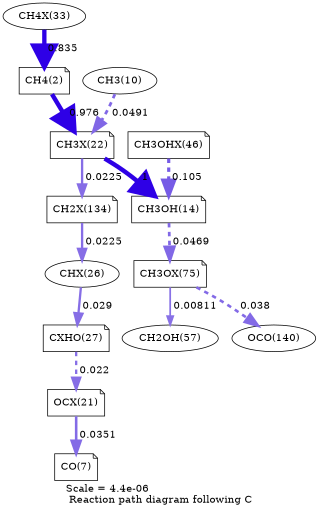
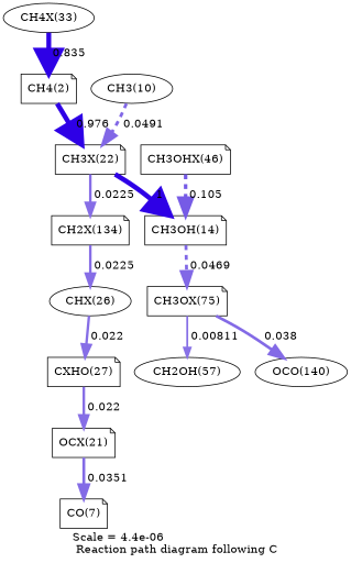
  digraph {
    fontname="DejaVu Serif"
    label="Scale = 4.4e-06\l Reaction path diagram following C"
    node [fontname="DejaVu Serif" shape=note]
    edge [arrowsize=1.57 color="0.7, 0.523, 0.9" fontname="DejaVu Serif" penwidth=3.14 style=solid]
    n1 [label="CH4X(33)" shape=ellipse]
    n2 [label="CH4(2)"]
    n3 [label="CH3X(22)"]
    n4 [label="CH3OH(14)"]
    n5 [label="CH2X(134)"]
    n6 [label="CH3OX(75)"]
    n7 [label="CHX(26)" shape=ellipse]
    n8 [label="CH3(10)" shape=ellipse]
    n9 [label="OCO(140)" shape=ellipse]
    n10 [label="CH2OH(57)" shape=ellipse]
    n11 [label="CXHO(27)"]
    n12 [label="CH3OHX(46)"]
    n13 [label="OCX(21)"]
    n14 [label="CO(7)"]
    n1 -> n2 [arrowsize=2.93 color="0.7, 1.33, 0.9" label=" 0.835" penwidth=5.86 style=bold]
    n2 -> n3 [arrowsize=2.99 color="0.7, 1.48, 0.9" label=" 0.976" penwidth=5.98]
    n3 -> n4 [arrowsize=3 color="0.7, 1.5, 0.9" label=" 1" penwidth=6]
    n3 -> n5 [label=" 0.0225"]
    n4 -> n6 [arrowsize=1.84 color="0.7, 0.547, 0.9" label=" 0.0469" penwidth=3.69 style=dashed]
    n5 -> n7 [label=" 0.0225"]
-   n6 -> n9 [arrowsize=1.77 color="0.7, 0.538, 0.9" label=" 0.038" penwidth=3.53 style=dashed]
+   n6 -> n9 [arrowsize=1.77 color="0.7, 0.538, 0.9" label=" 0.038" penwidth=3.53]
    n6 -> n10 [arrowsize=1.18 color="0.7, 0.508, 0.9" label=" 0.00811" penwidth=2.36]
-   n7 -> n11 [arrowsize=1.56 color="0.7, 0.522, 0.9" label=" 0.029" penwidth=3.12]
+   n7 -> n11 [arrowsize=1.56 color="0.7, 0.522, 0.9" label=" 0.022" penwidth=3.12]
    n8 -> n3 [arrowsize=1.86 color="0.7, 0.549, 0.9" label=" 0.0491" penwidth=3.73 style=dashed]
-   n11 -> n13 [arrowsize=1.56 color="0.7, 0.522, 0.9" label=" 0.022" penwidth=3.12 style=dashed]
+   n11 -> n13 [arrowsize=1.56 color="0.7, 0.522, 0.9" label=" 0.022" penwidth=3.12]
    n12 -> n4 [arrowsize=2.15 color="0.7, 0.605, 0.9" label=" 0.105" penwidth=4.3 style=dashed]
    n13 -> n14 [arrowsize=1.74 color="0.7, 0.535, 0.9" label=" 0.0351" penwidth=3.47]
  }
